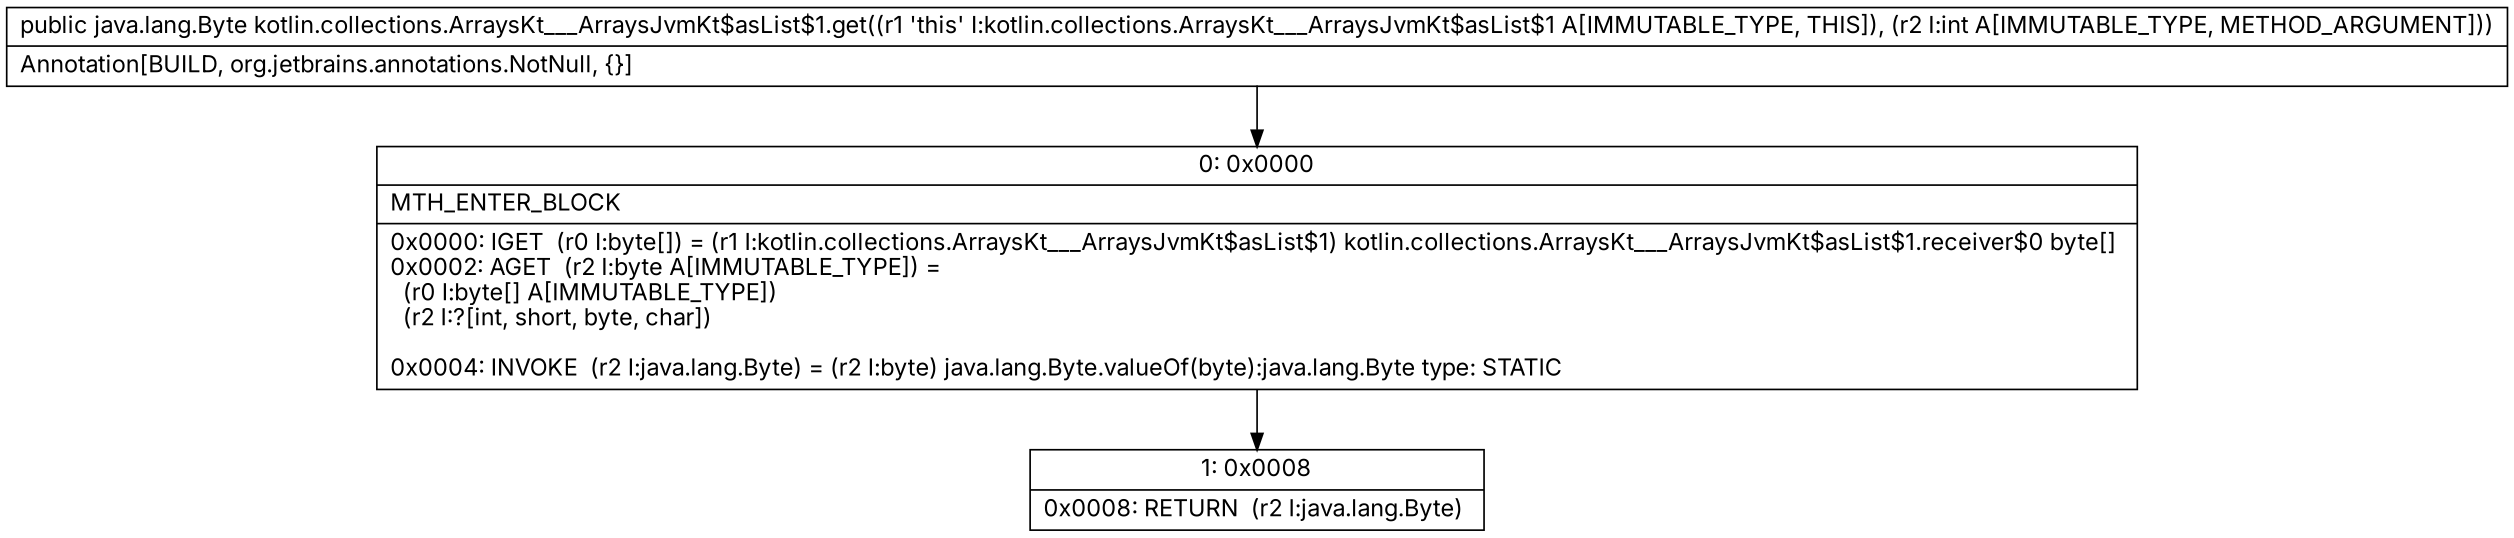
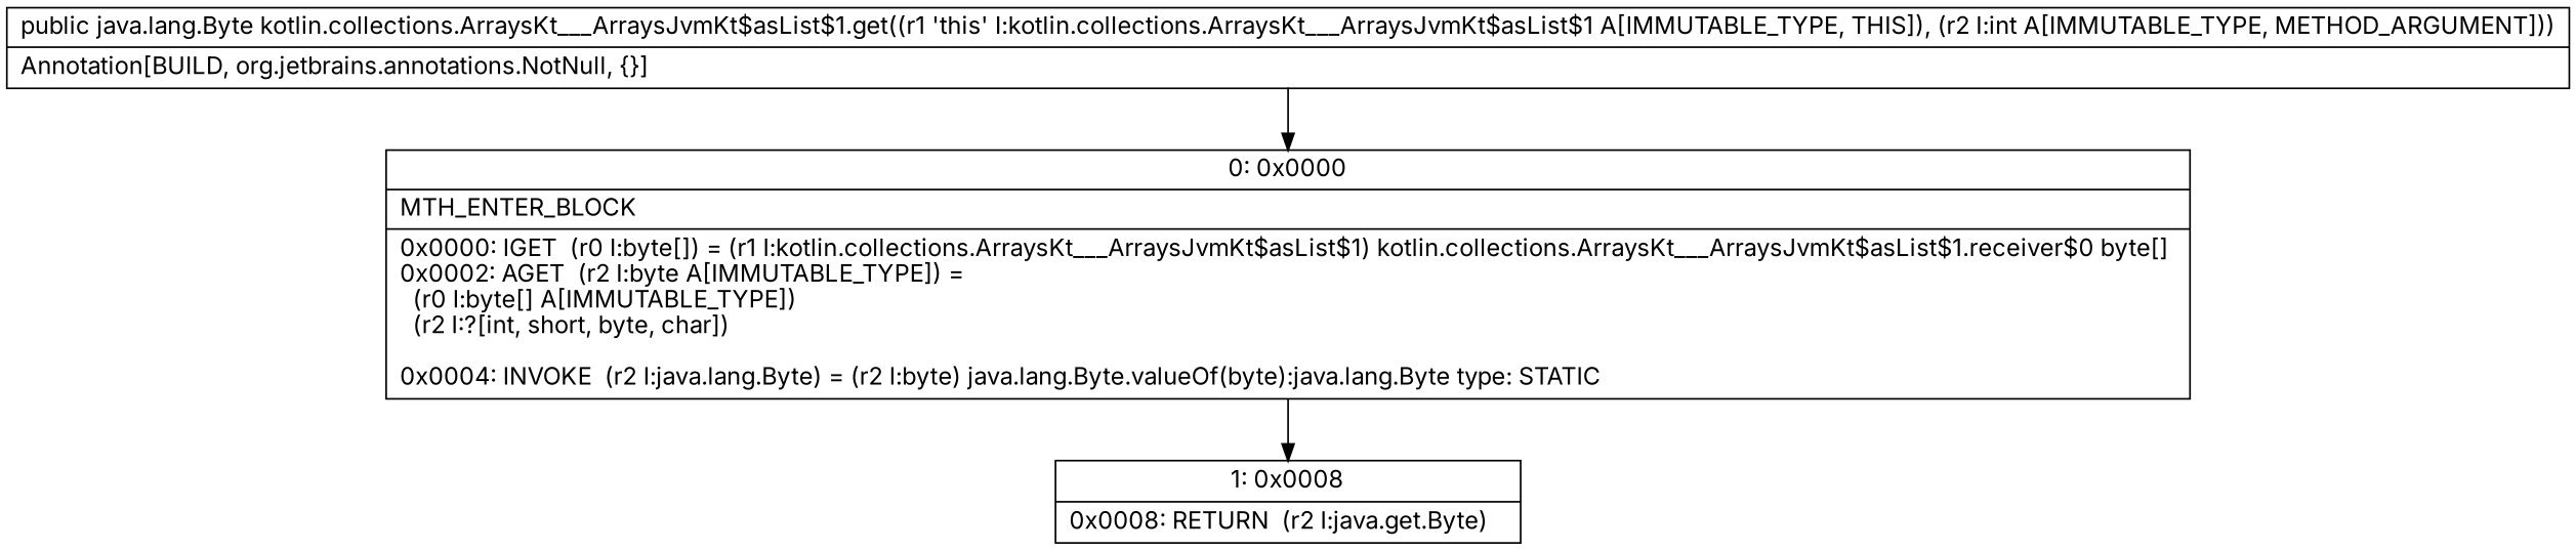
  digraph {
    fontname=Inter
    node [shape=record fontname=Inter]
    edge [fontname=Inter]
    n1 [label="{0\:\ 0x0000|MTH_ENTER_BLOCK\l|0x0000: IGET  (r0 I:byte[]) = (r1 I:kotlin.collections.ArraysKt___ArraysJvmKt$asList$1) kotlin.collections.ArraysKt___ArraysJvmKt$asList$1.receiver$0 byte[] \l0x0002: AGET  (r2 I:byte A[IMMUTABLE_TYPE]) = \l  (r0 I:byte[] A[IMMUTABLE_TYPE])\l  (r2 I:?[int, short, byte, char])\l \l0x0004: INVOKE  (r2 I:java.lang.Byte) = (r2 I:byte) java.lang.Byte.valueOf(byte):java.lang.Byte type: STATIC \l}"]
-   n2 [label="{1\:\ 0x0008|0x0008: RETURN  (r2 I:java.lang.Byte) \l}"]
+   n2 [label="{1\:\ 0x0008|0x0008: RETURN  (r2 I:java.get.Byte) \l}"]
    n3 [label="{public java.lang.Byte kotlin.collections.ArraysKt___ArraysJvmKt$asList$1.get((r1 'this' I:kotlin.collections.ArraysKt___ArraysJvmKt$asList$1 A[IMMUTABLE_TYPE, THIS]), (r2 I:int A[IMMUTABLE_TYPE, METHOD_ARGUMENT]))  | Annotation[BUILD, org.jetbrains.annotations.NotNull, \{\}]\l}"]
    n1 -> n2
    n3 -> n1
  }
